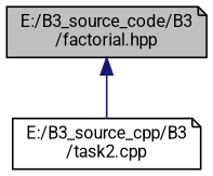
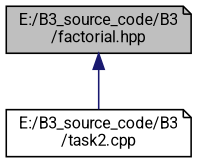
  digraph {
    fontname=Roboto
    node [color=black fontname=Roboto fontsize=10 shape=note style=filled]
    n1 [fillcolor=grey75 fontcolor=black height=0.2 label="E:/B3_source_code/B3\l/factorial.hpp" width=0.4]
-   n2 [fillcolor=white height=0.2 label="E:/B3_source_cpp/B3\l/task2.cpp" width=0.4]
+   n2 [fillcolor=white height=0.2 label="E:/B3_source_code/B3\l/task2.cpp" width=0.4]
    n1 -> n2 [color=midnightblue dir=back fontname=Roboto fontsize=10 labelfontname=Helvetica labelfontsize=10 style=solid]
  }
